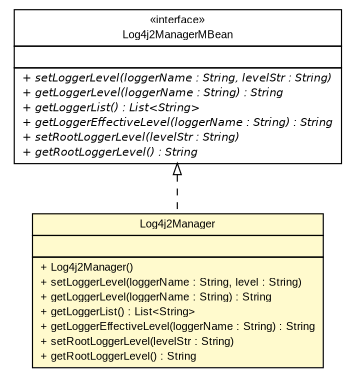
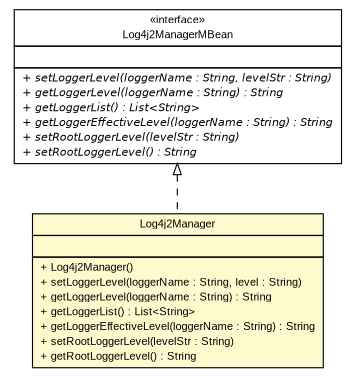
  digraph {
    nodesep=0.25
    ranksep=0.5
    fontname="Liberation Sans"
    node [fontcolor=black fontname="Liberation Sans" fontsize=10.0 shape=plaintext]
    n1 [label=<<table title="com.yirendai.oss.lib.log4j2.jmx.Log4j2Manager" border="0" cellborder="1" cellspacing="0" cellpadding="2" port="p" bgcolor="lemonChiffon" href="./Log4j2Manager.html"> 		<tr><td><table border="0" cellspacing="0" cellpadding="1"> <tr><td align="center" balign="center"> Log4j2Manager </td></tr> 		</table></td></tr> 		<tr><td><table border="0" cellspacing="0" cellpadding="1"> <tr><td align="left" balign="left">  </td></tr> 		</table></td></tr> 		<tr><td><table border="0" cellspacing="0" cellpadding="1"> <tr><td align="left" balign="left"> + Log4j2Manager() </td></tr> <tr><td align="left" balign="left"> + setLoggerLevel(loggerName : String, level : String) </td></tr> <tr><td align="left" balign="left"> + getLoggerLevel(loggerName : String) : String </td></tr> <tr><td align="left" balign="left"> + getLoggerList() : List&lt;String&gt; </td></tr> <tr><td align="left" balign="left"> + getLoggerEffectiveLevel(loggerName : String) : String </td></tr> <tr><td align="left" balign="left"> + setRootLoggerLevel(levelStr : String) </td></tr> <tr><td align="left" balign="left"> + getRootLoggerLevel() : String </td></tr> 		</table></td></tr> 		</table>>]
-   n2 [label=<<table title="com.yirendai.oss.lib.log4j2.jmx.Log4j2ManagerMBean" border="0" cellborder="1" cellspacing="0" cellpadding="2" port="p" href="./Log4j2ManagerMBean.html"> 		<tr><td><table border="0" cellspacing="0" cellpadding="1"> <tr><td align="center" balign="center"> &#171;interface&#187; </td></tr> <tr><td align="center" balign="center"> Log4j2ManagerMBean </td></tr> 		</table></td></tr> 		<tr><td><table border="0" cellspacing="0" cellpadding="1"> <tr><td align="left" balign="left">  </td></tr> 		</table></td></tr> 		<tr><td><table border="0" cellspacing="0" cellpadding="1"> <tr><td align="left" balign="left"><font face="Helvetica-Oblique" point-size="10.0"> + setLoggerLevel(loggerName : String, levelStr : String) </font></td></tr> <tr><td align="left" balign="left"><font face="Helvetica-Oblique" point-size="10.0"> + getLoggerLevel(loggerName : String) : String </font></td></tr> <tr><td align="left" balign="left"><font face="Helvetica-Oblique" point-size="10.0"> + getLoggerList() : List&lt;String&gt; </font></td></tr> <tr><td align="left" balign="left"><font face="Helvetica-Oblique" point-size="10.0"> + getLoggerEffectiveLevel(loggerName : String) : String </font></td></tr> <tr><td align="left" balign="left"><font face="Helvetica-Oblique" point-size="10.0"> + setRootLoggerLevel(levelStr : String) </font></td></tr> <tr><td align="left" balign="left"><font face="Helvetica-Oblique" point-size="10.0"> + getRootLoggerLevel() : String </font></td></tr> 		</table></td></tr> 		</table>>]
+   n2 [label=<<table title="com.yirendai.oss.lib.log4j2.jmx.Log4j2ManagerMBean" border="0" cellborder="1" cellspacing="0" cellpadding="2" port="p" href="./Log4j2ManagerMBean.html"> 		<tr><td><table border="0" cellspacing="0" cellpadding="1"> <tr><td align="center" balign="center"> &#171;interface&#187; </td></tr> <tr><td align="center" balign="center"> Log4j2ManagerMBean </td></tr> 		</table></td></tr> 		<tr><td><table border="0" cellspacing="0" cellpadding="1"> <tr><td align="left" balign="left">  </td></tr> 		</table></td></tr> 		<tr><td><table border="0" cellspacing="0" cellpadding="1"> <tr><td align="left" balign="left"><font face="Helvetica-Oblique" point-size="10.0"> + setLoggerLevel(loggerName : String, levelStr : String) </font></td></tr> <tr><td align="left" balign="left"><font face="Helvetica-Oblique" point-size="10.0"> + getLoggerLevel(loggerName : String) : String </font></td></tr> <tr><td align="left" balign="left"><font face="Helvetica-Oblique" point-size="10.0"> + getLoggerList() : List&lt;String&gt; </font></td></tr> <tr><td align="left" balign="left"><font face="Helvetica-Oblique" point-size="10.0"> + getLoggerEffectiveLevel(loggerName : String) : String </font></td></tr> <tr><td align="left" balign="left"><font face="Helvetica-Oblique" point-size="10.0"> + setRootLoggerLevel(levelStr : String) </font></td></tr> <tr><td align="left" balign="left"><font face="Helvetica-Oblique" point-size="10.0"> + setRootLoggerLevel() : String </font></td></tr> 		</table></td></tr> 		</table>>]
    n2 -> n1 [arrowtail=empty dir=back fontname="Liberation Sans" fontsize=10 headport=p labelfontname=Helvetica labelfontsize=10 style=dashed tailport=p]
  }
